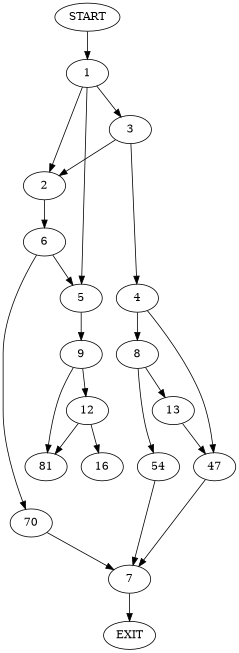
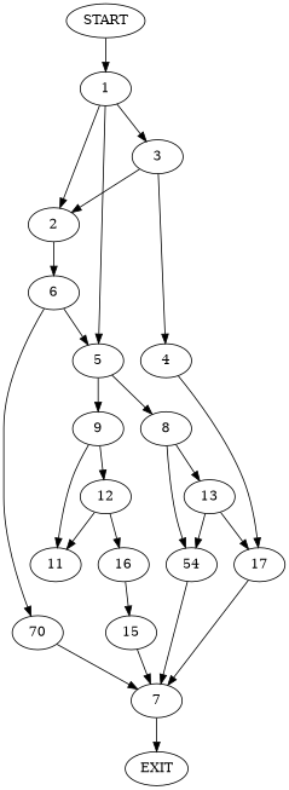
  digraph {
    n1 [label=START]
    1
    2
    3
    5
    n6 [label=EXIT]
    6
    4
    8
    9
    n11 [label=70]
-   17 [label=47]
+   17
    7
    13
    n15 [label=54]
-   11 [label=81]
+   11
    12
    16
+   15
    n1 -> 1
    1 -> 2
    1 -> 3
    1 -> 5
    2 -> 6
    3 -> 2
    3 -> 4
-   4 -> 8
+   5 -> 8
    5 -> 9
    6 -> 5
    6 -> n11
    4 -> 17
    8 -> 13
    8 -> n15
    9 -> 11
    9 -> 12
    n11 -> 7
    17 -> 7
    7 -> n6
    13 -> 17
+   13 -> n15
    n15 -> 7
    12 -> 11
    12 -> 16
+   16 -> 15
+   15 -> 7
  }
